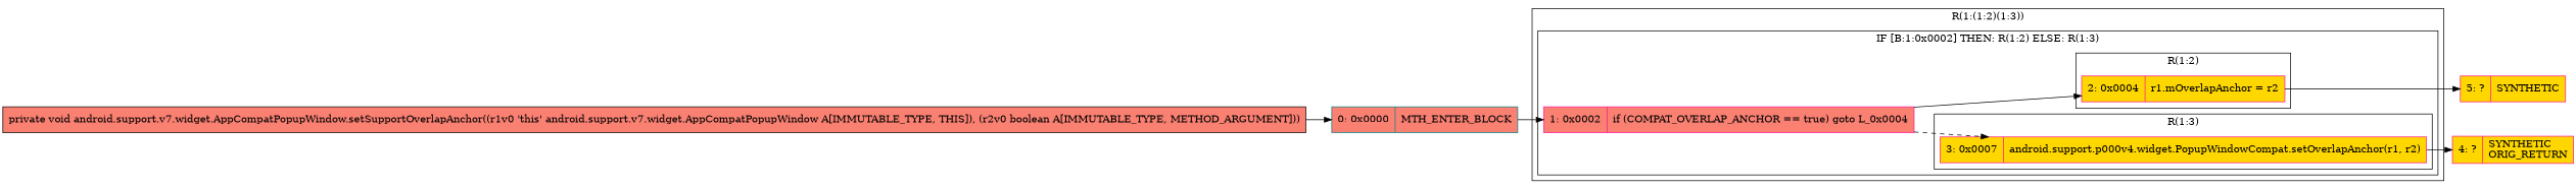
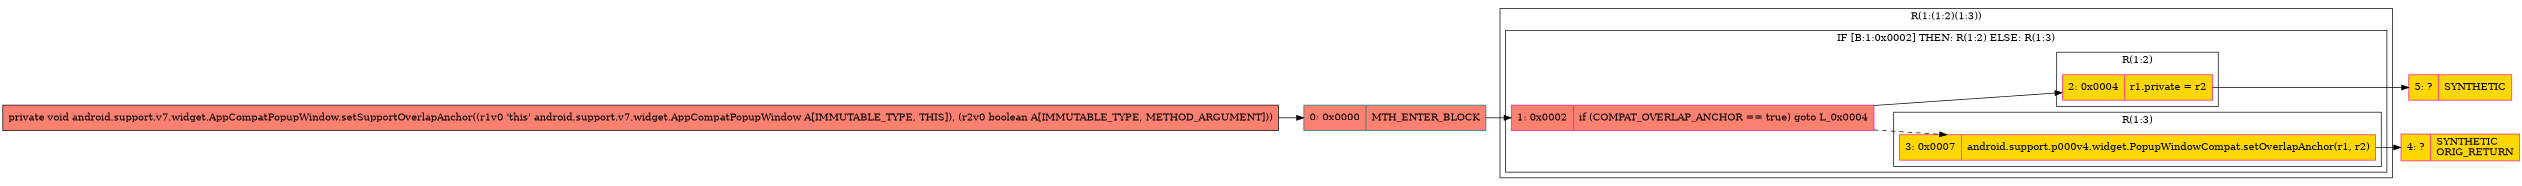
  digraph {
    rankdir=LR
    node [color=deeppink fillcolor=gold shape=record style=filled]
-   n1 [label="{2\:\ 0x0004|r1.mOverlapAnchor = r2\l}"]
+   n1 [label="{2\:\ 0x0004|r1.private = r2\l}"]
    n2 [label="{3\:\ 0x0007|android.support.p000v4.widget.PopupWindowCompat.setOverlapAnchor(r1, r2)\l}"]
    n3 [fillcolor=salmon label="{1\:\ 0x0002|if (COMPAT_OVERLAP_ANCHOR == true) goto L_0x0004\l}"]
    n4 [label="{5\:\ ?|SYNTHETIC\l}"]
    n5 [label="{4\:\ ?|SYNTHETIC\lORIG_RETURN\l}"]
    n6 [color=teal fillcolor=salmon label="{0\:\ 0x0000|MTH_ENTER_BLOCK\l}"]
    n7 [color=black fillcolor=salmon label="{private void android.support.v7.widget.AppCompatPopupWindow.setSupportOverlapAnchor((r1v0 'this' android.support.v7.widget.AppCompatPopupWindow A[IMMUTABLE_TYPE, THIS]), (r2v0 boolean A[IMMUTABLE_TYPE, METHOD_ARGUMENT])) }"]
    subgraph cluster_1 {
      label="R(1:(1:2)(1:3))"
      subgraph cluster_2 {
        label="IF [B:1:0x0002] THEN: R(1:2) ELSE: R(1:3)"
        n3
        subgraph cluster_3 {
          label="R(1:2)"
          n1
        }
        subgraph cluster_4 {
          label="R(1:3)"
          n2
        }
      }
    }
    n1 -> n4
    n2 -> n5
    n3 -> n1
    n3 -> n2 [style=dashed]
    n6 -> n3
    n7 -> n6
  }
